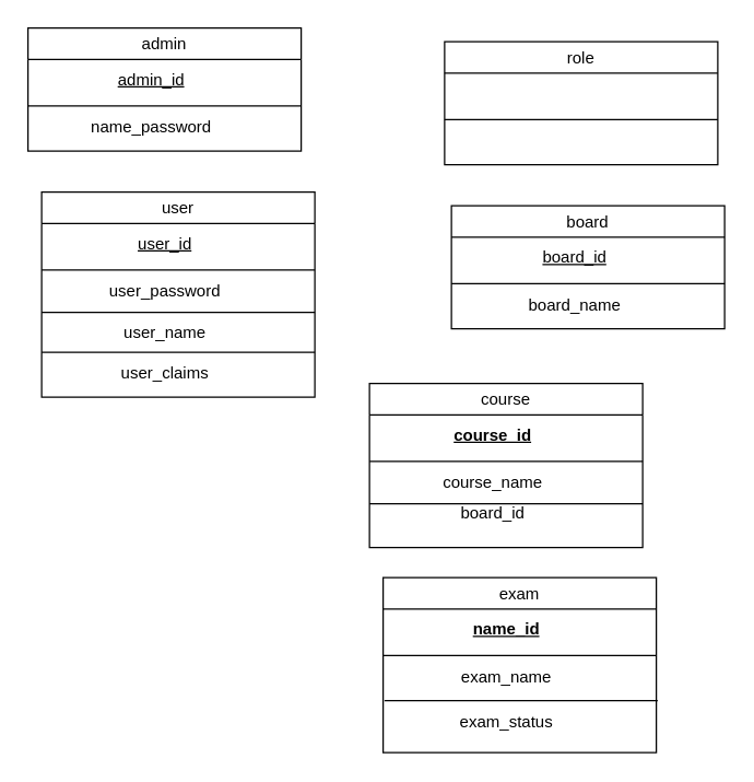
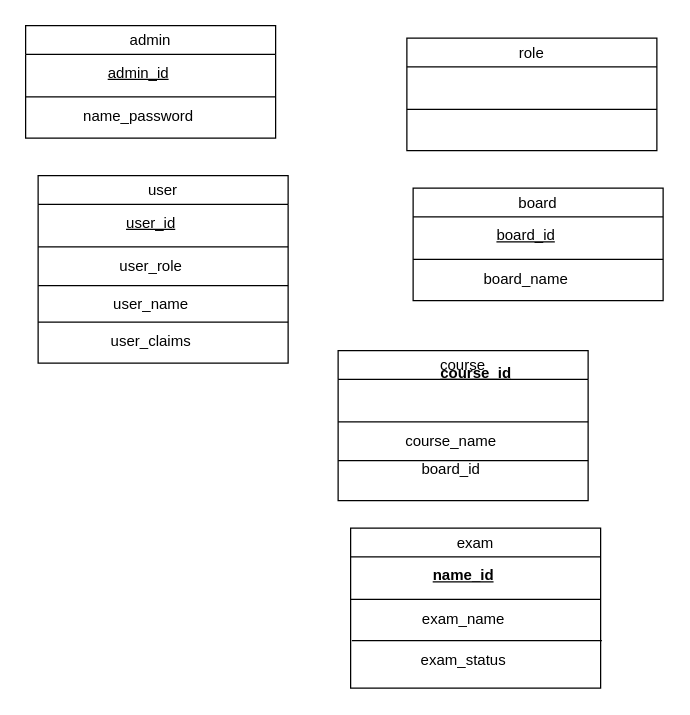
  <mxCell id="0" />
  <mxCell id="1" parent="0" />
  <mxCell id="2" value="user" style="swimlane;whiteSpace=wrap;html=1;fontStyle=0" vertex="1" parent="1"><mxGeometry x="30" y="140" width="200" height="150" as="geometry"><mxRectangle x="320" y="190" width="140" height="30" as="alternateBounds" /></mxGeometry></mxCell>
  <mxCell id="3" value="&lt;span&gt;&lt;u&gt;user_id&lt;/u&gt;&lt;/span&gt;" style="text;html=1;align=center;verticalAlign=middle;resizable=0;points=[];autosize=1;strokeColor=none;fillColor=none;fontStyle=0" vertex="1" parent="2"><mxGeometry x="60" y="23" width="60" height="30" as="geometry" /></mxCell>
- <mxCell id="4" value="user_password" style="text;html=1;align=center;verticalAlign=middle;resizable=0;points=[];autosize=1;strokeColor=none;fillColor=none;fontStyle=0" vertex="1" parent="2"><mxGeometry x="40" y="58" width="100" height="30" as="geometry" /></mxCell>
+ <mxCell id="4" value="user_role" style="text;html=1;align=center;verticalAlign=middle;resizable=0;points=[];autosize=1;strokeColor=none;fillColor=none;fontStyle=0" vertex="1" parent="2"><mxGeometry x="40" y="58" width="100" height="30" as="geometry" /></mxCell>
  <mxCell id="5" value="user_name" style="text;html=1;align=center;verticalAlign=middle;resizable=0;points=[];autosize=1;strokeColor=none;fillColor=none;fontStyle=0" vertex="1" parent="2"><mxGeometry x="50" y="88" width="80" height="30" as="geometry" /></mxCell>
  <mxCell id="6" value="user_claims" style="text;html=1;align=center;verticalAlign=middle;resizable=0;points=[];autosize=1;strokeColor=none;fillColor=none;fontStyle=0" vertex="1" parent="2"><mxGeometry x="45" y="118" width="90" height="30" as="geometry" /></mxCell>
  <mxCell id="7" value="" style="endArrow=none;html=1;rounded=0;fontStyle=0" edge="1" parent="2"><mxGeometry width="50" height="50" relative="1" as="geometry"><mxPoint y="88" as="sourcePoint" /><mxPoint x="200" y="88" as="targetPoint" /></mxGeometry></mxCell>
  <mxCell id="8" value="" style="endArrow=none;html=1;rounded=0;fontStyle=0" edge="1" parent="2"><mxGeometry width="50" height="50" relative="1" as="geometry"><mxPoint y="117.13" as="sourcePoint" /><mxPoint x="200" y="117.13" as="targetPoint" /></mxGeometry></mxCell>
  <mxCell id="9" value="" style="endArrow=none;html=1;rounded=0;fontStyle=0" edge="1" parent="1"><mxGeometry width="50" height="50" relative="1" as="geometry"><mxPoint x="30" y="197" as="sourcePoint" /><mxPoint x="230" y="197" as="targetPoint" /></mxGeometry></mxCell>
  <mxCell id="10" value="role" style="swimlane;whiteSpace=wrap;html=1;fontStyle=0" vertex="1" parent="1"><mxGeometry x="325" y="30" width="200" height="90" as="geometry"><mxRectangle x="320" y="190" width="140" height="30" as="alternateBounds" /></mxGeometry></mxCell>
  <mxCell id="11" value="" style="endArrow=none;html=1;rounded=0;fontStyle=0" edge="1" parent="1"><mxGeometry width="50" height="50" relative="1" as="geometry"><mxPoint x="325" y="87" as="sourcePoint" /><mxPoint x="525" y="87" as="targetPoint" /></mxGeometry></mxCell>
  <mxCell id="12" value="course" style="swimlane;whiteSpace=wrap;html=1;fontStyle=0" vertex="1" parent="1"><mxGeometry x="270" y="280" width="200" height="120" as="geometry"><mxRectangle x="320" y="190" width="140" height="30" as="alternateBounds" /></mxGeometry></mxCell>
- <mxCell id="13" value="&lt;b&gt;&lt;u&gt;course_id&lt;/u&gt;&lt;/b&gt;" style="text;html=1;align=center;verticalAlign=middle;resizable=0;points=[];autosize=1;strokeColor=none;fillColor=none;fontStyle=0" vertex="1" parent="12"><mxGeometry x="50" y="23" width="80" height="30" as="geometry" /></mxCell>
+ <mxCell id="13" value="&lt;b&gt;&lt;u&gt;course_id&lt;/u&gt;&lt;/b&gt;" style="text;html=1;align=center;verticalAlign=middle;resizable=0;points=[];autosize=1;strokeColor=none;fillColor=none;fontStyle=0" vertex="1" parent="12"><mxGeometry x="70" y="3" width="80" height="30" as="geometry" /></mxCell>
  <mxCell id="14" value="course_name" style="text;html=1;align=center;verticalAlign=middle;resizable=0;points=[];autosize=1;strokeColor=none;fillColor=none;fontStyle=0" vertex="1" parent="12"><mxGeometry x="40" y="58" width="100" height="30" as="geometry" /></mxCell>
  <mxCell id="15" value="&lt;span&gt;board_id&lt;/span&gt;" style="text;html=1;align=center;verticalAlign=middle;resizable=0;points=[];autosize=1;strokeColor=none;fillColor=none;fontStyle=0" vertex="1" parent="12"><mxGeometry x="55" y="80" width="70" height="30" as="geometry" /></mxCell>
  <mxCell id="16" value="" style="endArrow=none;html=1;rounded=0;fontStyle=0" edge="1" parent="12"><mxGeometry width="50" height="50" relative="1" as="geometry"><mxPoint y="88" as="sourcePoint" /><mxPoint x="200" y="88" as="targetPoint" /></mxGeometry></mxCell>
  <mxCell id="17" value="" style="endArrow=none;html=1;rounded=0;fontStyle=0" edge="1" parent="1"><mxGeometry width="50" height="50" relative="1" as="geometry"><mxPoint x="270" y="337" as="sourcePoint" /><mxPoint x="470" y="337" as="targetPoint" /></mxGeometry></mxCell>
  <mxCell id="18" value="exam" style="swimlane;whiteSpace=wrap;html=1;fontStyle=0" vertex="1" parent="1"><mxGeometry x="280" y="422" width="200" height="128" as="geometry"><mxRectangle x="320" y="190" width="140" height="30" as="alternateBounds" /></mxGeometry></mxCell>
  <mxCell id="19" value="name_id" style="text;html=1;align=center;verticalAlign=middle;resizable=0;points=[];autosize=1;strokeColor=none;fillColor=none;fontStyle=5" vertex="1" parent="18"><mxGeometry x="55" y="23" width="70" height="30" as="geometry" /></mxCell>
  <mxCell id="20" value="exam_name" style="text;html=1;align=center;verticalAlign=middle;resizable=0;points=[];autosize=1;strokeColor=none;fillColor=none;fontStyle=0" vertex="1" parent="18"><mxGeometry x="45" y="58" width="90" height="30" as="geometry" /></mxCell>
  <mxCell id="21" value="" style="endArrow=none;html=1;rounded=0;fontStyle=0" edge="1" parent="1"><mxGeometry width="50" height="50" relative="1" as="geometry"><mxPoint x="280" y="479" as="sourcePoint" /><mxPoint x="480" y="479" as="targetPoint" /></mxGeometry></mxCell>
  <mxCell id="22" value="" style="endArrow=none;html=1;rounded=0;fontStyle=0" edge="1" parent="1"><mxGeometry width="50" height="50" relative="1" as="geometry"><mxPoint x="281" y="512" as="sourcePoint" /><mxPoint x="481" y="512" as="targetPoint" /></mxGeometry></mxCell>
  <mxCell id="23" value="exam_status" style="text;html=1;align=center;verticalAlign=middle;resizable=0;points=[];autosize=1;strokeColor=none;fillColor=none;fontStyle=0" vertex="1" parent="1"><mxGeometry x="325" y="513" width="90" height="30" as="geometry" /></mxCell>
  <mxCell id="24" value="admin" style="swimlane;whiteSpace=wrap;html=1;fontStyle=0" vertex="1" parent="1"><mxGeometry x="20" y="20" width="200" height="90" as="geometry"><mxRectangle x="320" y="190" width="140" height="30" as="alternateBounds" /></mxGeometry></mxCell>
  <mxCell id="25" value="&lt;span&gt;&lt;u&gt;admin_id&lt;/u&gt;&lt;/span&gt;" style="text;html=1;align=center;verticalAlign=middle;resizable=0;points=[];autosize=1;strokeColor=none;fillColor=none;fontStyle=0" vertex="1" parent="24"><mxGeometry x="55" y="23" width="70" height="30" as="geometry" /></mxCell>
  <mxCell id="26" value="name_password" style="text;html=1;align=center;verticalAlign=middle;resizable=0;points=[];autosize=1;strokeColor=none;fillColor=none;fontStyle=0" vertex="1" parent="24"><mxGeometry x="35" y="58" width="110" height="30" as="geometry" /></mxCell>
  <mxCell id="27" value="" style="endArrow=none;html=1;rounded=0;fontStyle=0" edge="1" parent="1"><mxGeometry width="50" height="50" relative="1" as="geometry"><mxPoint x="20" y="77" as="sourcePoint" /><mxPoint x="220" y="77" as="targetPoint" /></mxGeometry></mxCell>
  <mxCell id="28" value="board" style="swimlane;whiteSpace=wrap;html=1;fontStyle=0" vertex="1" parent="1"><mxGeometry x="330" y="150" width="200" height="90" as="geometry"><mxRectangle x="320" y="190" width="140" height="30" as="alternateBounds" /></mxGeometry></mxCell>
  <mxCell id="29" value="&lt;span&gt;&lt;u&gt;board_id&lt;/u&gt;&lt;/span&gt;" style="text;html=1;align=center;verticalAlign=middle;resizable=0;points=[];autosize=1;strokeColor=none;fillColor=none;fontStyle=0" vertex="1" parent="28"><mxGeometry x="55" y="23" width="70" height="30" as="geometry" /></mxCell>
  <mxCell id="30" value="board_name" style="text;html=1;align=center;verticalAlign=middle;resizable=0;points=[];autosize=1;strokeColor=none;fillColor=none;fontStyle=0" vertex="1" parent="28"><mxGeometry x="45" y="58" width="90" height="30" as="geometry" /></mxCell>
  <mxCell id="31" value="" style="endArrow=none;html=1;rounded=0;fontStyle=0" edge="1" parent="1"><mxGeometry width="50" height="50" relative="1" as="geometry"><mxPoint x="330" y="207" as="sourcePoint" /><mxPoint x="530" y="207" as="targetPoint" /></mxGeometry></mxCell>
